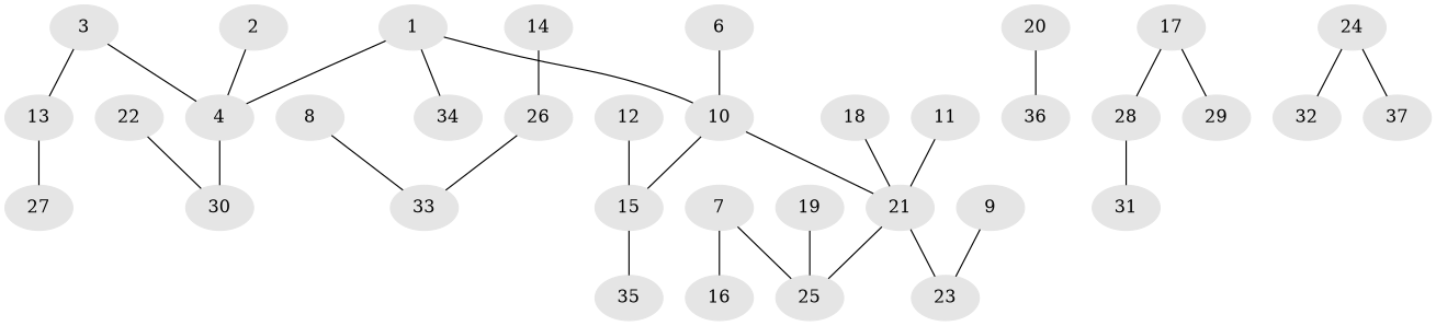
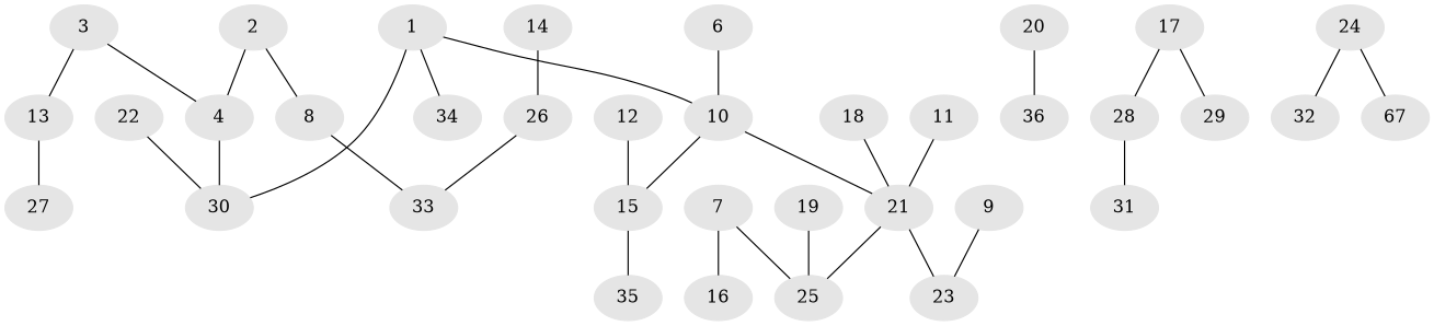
  graph {
    node [color=gray90 style=filled]
    edge [weight=1.0]
    1
    4
    10
    34
    30
    15
    21
    2
    8
    33
    3
    13
    27
    20
    36
    6
    7
    16
    25
    9
    23
    35
    11
    12
    14
    26
    17
    28
    29
    31
    18
    19
    22
    24
    32
-   37
-   1 -- 4
+   37 [label=67]
+   1 -- 30
    1 -- 10
    1 -- 34
    4 -- 30
    10 -- 15
    10 -- 21
    15 -- 35
    21 -- 25
    21 -- 23
    2 -- 4
+   2 -- 8
    8 -- 33
    3 -- 4
    3 -- 13
    13 -- 27
    20 -- 36
    6 -- 10
    7 -- 16
    7 -- 25
    9 -- 23
    11 -- 21
    12 -- 15
    14 -- 26
    26 -- 33
    17 -- 28
    17 -- 29
    28 -- 31
    18 -- 21
    19 -- 25
    22 -- 30
    24 -- 32
    24 -- 37
  }
